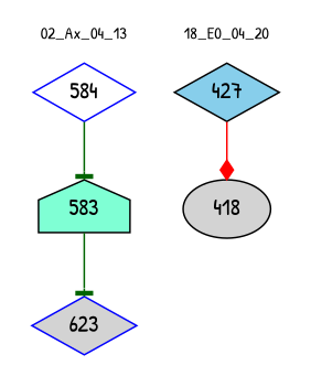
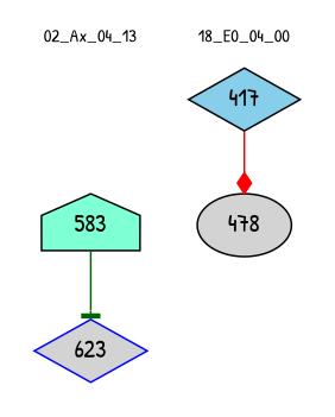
  digraph {
    fontname="Patrick Hand"
    node [color=black fillcolor=lightgrey fontname="Patrick Hand" shape=diamond style=filled]
    edge [arrowhead=tee color=darkgreen fontname="Patrick Hand"]
-   n1 [color=blue fillcolor=white label=584]
    n2 [fillcolor=aquamarine label=583 shape=house]
    n3 [color=blue label=623]
-   n4 [fillcolor=skyblue label=427]
-   n5 [label=418 shape=ellipse]
+   n4 [fillcolor=skyblue label=417]
+   n5 [label=478 shape=ellipse]
    subgraph cluster_1 {
      color=white
      fontsize=10
      label="02_Ax_04_13"
-     n1
      n2
      n3
    }
    subgraph cluster_2 {
      color=white
      fontsize=10
-     label="18_E0_04_20"
+     label="18_E0_04_00"
      n4
      n5
    }
-   n1 -> n2
    n2 -> n3
    n4 -> n5 [arrowhead=diamond color=red]
  }
